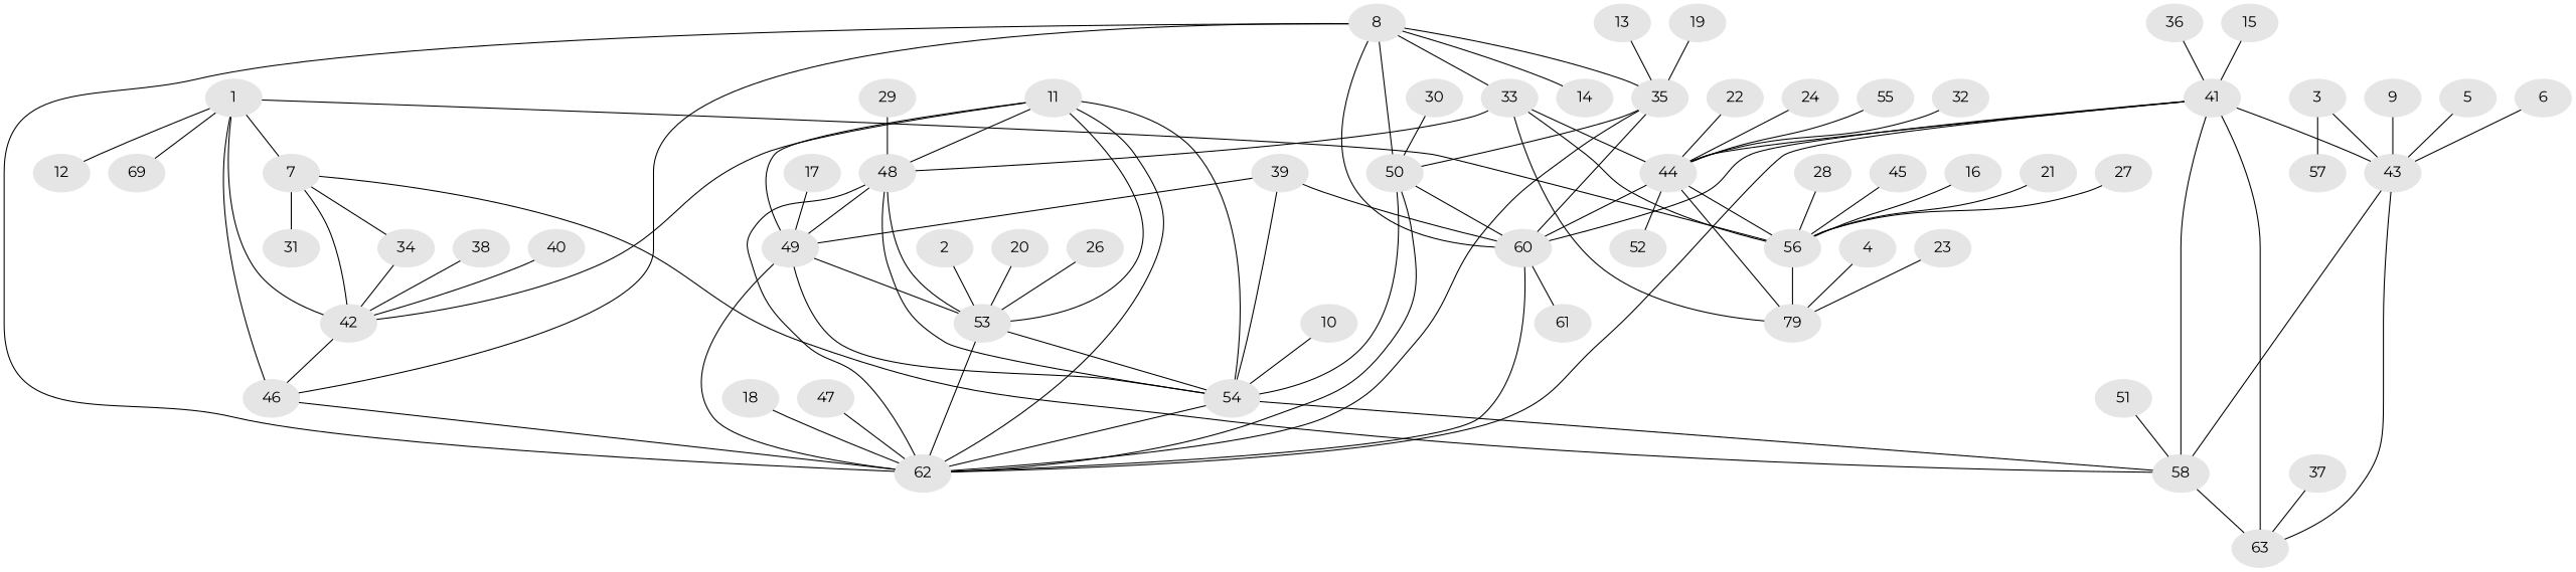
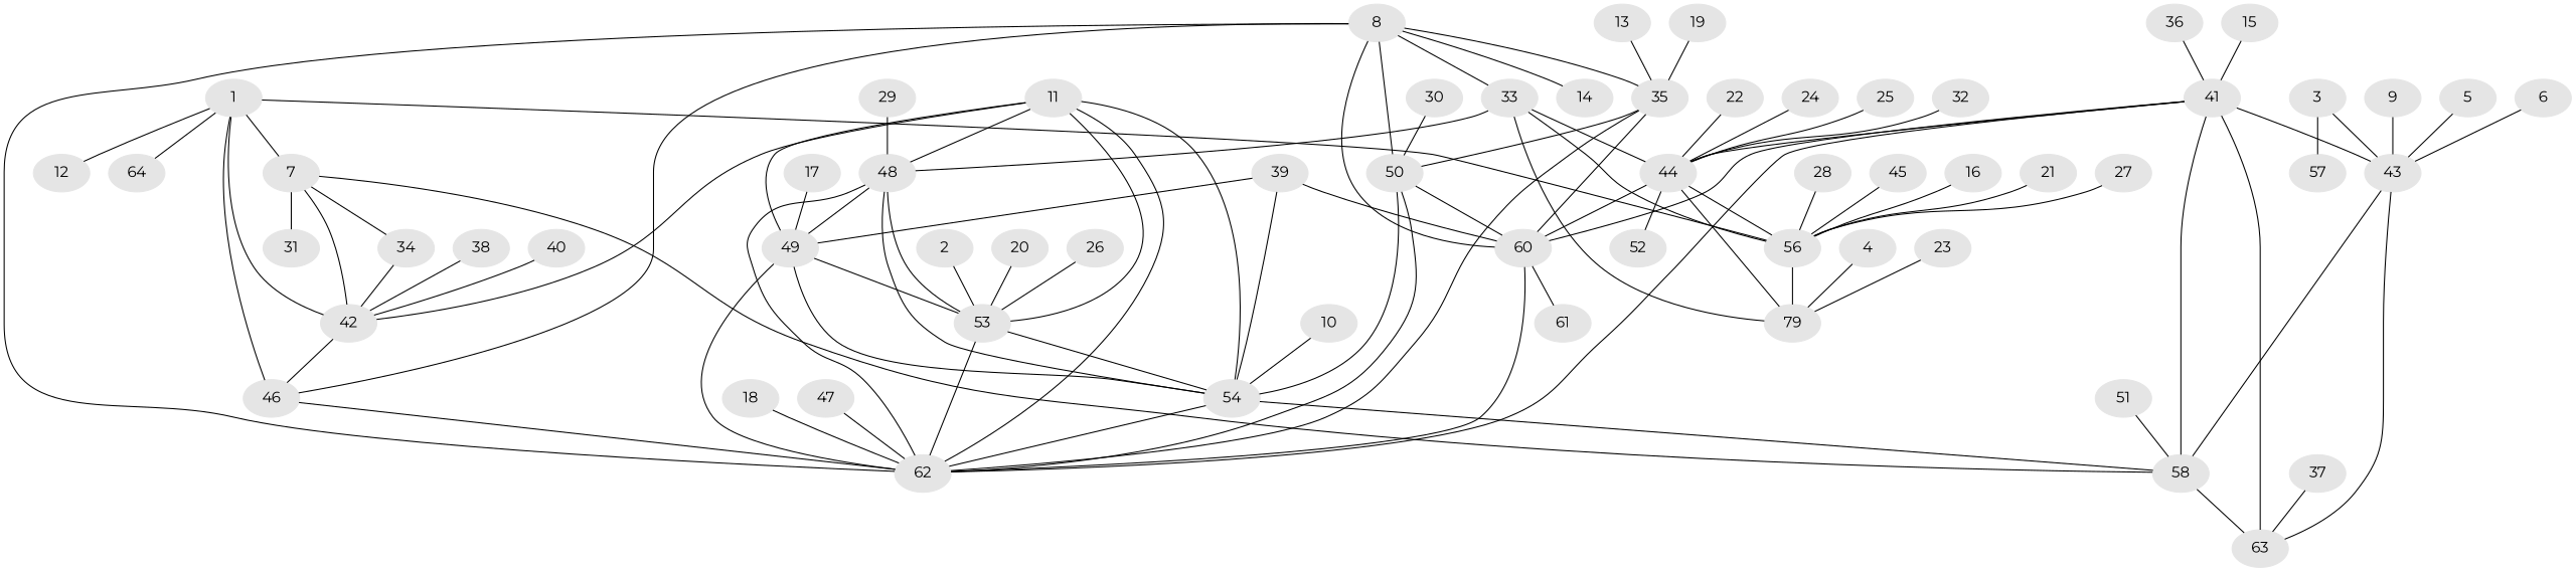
  graph {
    fontname=Montserrat
    node [color=gray90 fontname=Montserrat style=filled]
    edge [fontname=Montserrat weight=1.0]
    1
    7
    12
    42
    46
    56
-   64 [label=69]
+   64
    31
    58
    34
    62
    n12 [label=79]
    2
    53
    54
    3
    43
    57
    63
    4
    5
    6
    8
    14
    33
    35
    50
    60
    48
    44
    61
    9
    10
    11
    49
    13
    15
    41
    16
    17
    18
    19
    20
    21
    22
    52
    23
    24
-   25 [label=55]
+   25
    26
    27
    28
    29
    30
    32
    36
    37
    38
    39
    40
    45
    47
    51
    1 -- 7 [weight=3.0]
    1 -- 12
    1 -- 42 [weight=3.0]
    1 -- 46 [weight=3.0]
    1 -- 56
    1 -- 64
    7 -- 42
    7 -- 31
    7 -- 58
    7 -- 34
    42 -- 46
    46 -- 62
    56 -- n12 [weight=2.0]
    58 -- 63
    34 -- 42
    2 -- 53
    53 -- 62
    53 -- 54
    54 -- 58
    54 -- 62
    3 -- 43
    3 -- 57
    43 -- 58
    43 -- 63
    4 -- n12
    5 -- 43
    6 -- 43
    8 -- 46
    8 -- 62 [weight=2.0]
    8 -- 14
    8 -- 33
    8 -- 35 [weight=2.0]
    8 -- 50 [weight=2.0]
    8 -- 60 [weight=2.0]
    33 -- 56 [weight=2.0]
    33 -- n12
    33 -- 48
    33 -- 44 [weight=2.0]
    35 -- 62
    35 -- 50
    35 -- 60
    50 -- 62
    50 -- 54
    50 -- 60
    60 -- 62
    60 -- 61
    48 -- 62
    48 -- 53
    48 -- 54
    48 -- 49
    44 -- 56 [weight=4.0]
    44 -- n12 [weight=2.0]
    44 -- 60
    44 -- 52
    9 -- 43
    10 -- 54
    11 -- 42
    11 -- 62
    11 -- 53
    11 -- 54
    11 -- 48
    11 -- 49
    49 -- 62
    49 -- 53
    49 -- 54
    13 -- 35
    15 -- 41
    41 -- 58 [weight=3.0]
    41 -- 62
    41 -- 43 [weight=3.0]
    41 -- 63 [weight=3.0]
    41 -- 60
    41 -- 44
    16 -- 56
    17 -- 49
    18 -- 62
    19 -- 35
    20 -- 53
    21 -- 56
    22 -- 44
    23 -- n12
    24 -- 44
    25 -- 44
    26 -- 53
    27 -- 56
    28 -- 56
    29 -- 48
    30 -- 50
    32 -- 44
    36 -- 41
    37 -- 63
    38 -- 42
    39 -- 54
    39 -- 60
    39 -- 49
    40 -- 42
    45 -- 56
    47 -- 62
    51 -- 58
  }
